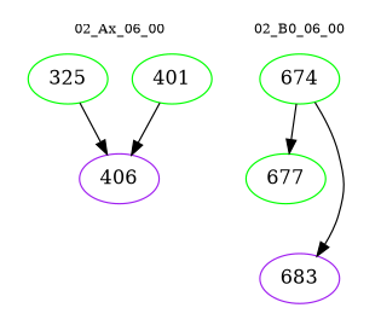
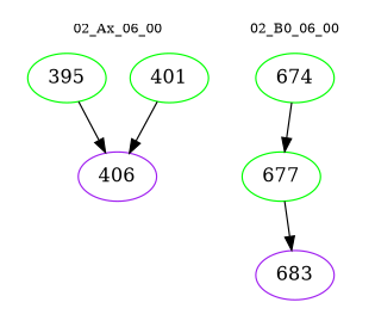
  digraph {
    node [color=green]
    edge [color=black]
    n1 [label=401]
-   n2 [label=325]
+   n2 [label=395]
    n3 [color=purple label=406]
    n4 [label=677]
    n5 [label=674]
    n6 [color=purple label=683]
    subgraph cluster_1 {
      color=white
      fontsize=10
      label="02_Ax_06_00"
      n1
      n2
      n3
    }
    subgraph cluster_2 {
      color=white
      fontsize=10
      label="02_B0_06_00"
      n4
      n5
      n6
    }
    n1 -> n3
    n2 -> n3
    n5 -> n4
-   n5 -> n6
+   n4 -> n6
  }
